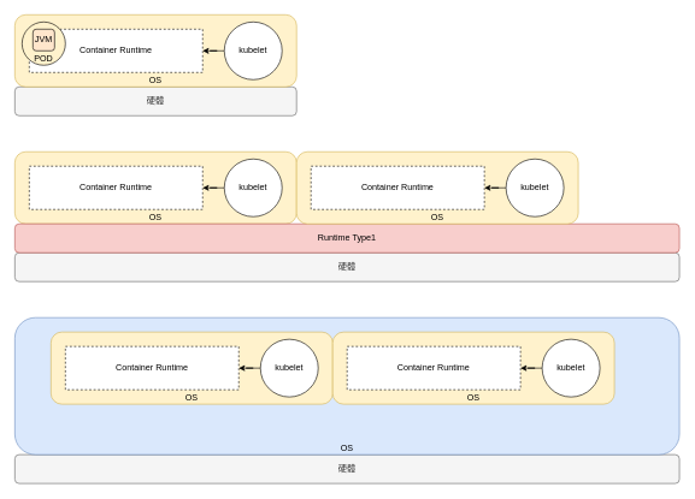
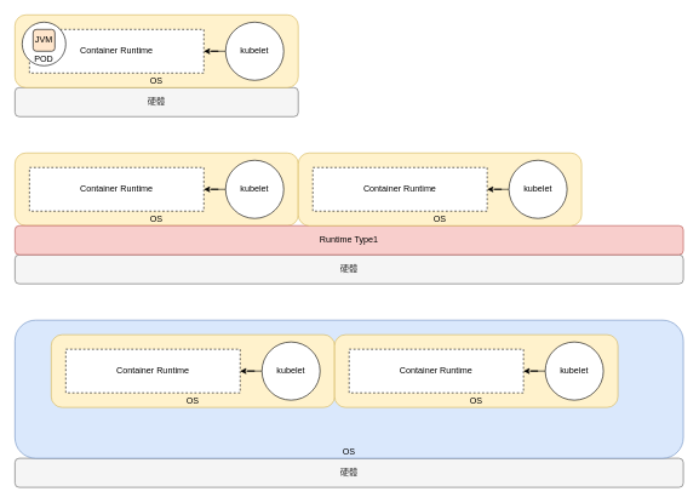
  <mxCell id="0" />
  <mxCell id="1" parent="0" />
  <mxCell id="2" value="硬體" style="rounded=1;whiteSpace=wrap;html=1;fillColor=#f5f5f5;fontColor=#333333;strokeColor=#666666;" parent="1" vertex="1"><mxGeometry x="20" y="120" width="390" height="40" as="geometry" /></mxCell>
  <mxCell id="3" value="OS" style="rounded=1;whiteSpace=wrap;html=1;verticalAlign=bottom;fillColor=#fff2cc;strokeColor=#d6b656;" parent="1" vertex="1"><mxGeometry x="20" y="20" width="390" height="100" as="geometry" /></mxCell>
  <mxCell id="4" style="edgeStyle=orthogonalEdgeStyle;rounded=0;orthogonalLoop=1;jettySize=auto;html=1;entryX=1;entryY=0.5;entryDx=0;entryDy=0;" parent="1" source="5" target="6" edge="1"><mxGeometry relative="1" as="geometry" /></mxCell>
  <mxCell id="5" value="kubelet" style="ellipse;whiteSpace=wrap;html=1;aspect=fixed;" parent="1" vertex="1"><mxGeometry x="310" y="30" width="80" height="80" as="geometry" /></mxCell>
  <mxCell id="6" value="Container Runtime" style="rounded=0;whiteSpace=wrap;html=1;dashed=1;" parent="1" vertex="1"><mxGeometry x="40" y="40" width="240" height="60" as="geometry" /></mxCell>
  <mxCell id="7" value="硬體" style="rounded=1;whiteSpace=wrap;html=1;fillColor=#f5f5f5;fontColor=#333333;strokeColor=#666666;" parent="1" vertex="1"><mxGeometry x="20" y="350" width="920" height="40" as="geometry" /></mxCell>
  <mxCell id="8" value="OS" style="rounded=1;whiteSpace=wrap;html=1;verticalAlign=bottom;fillColor=#fff2cc;strokeColor=#d6b656;" parent="1" vertex="1"><mxGeometry x="20" y="210" width="390" height="100" as="geometry" /></mxCell>
  <mxCell id="9" style="edgeStyle=orthogonalEdgeStyle;rounded=0;orthogonalLoop=1;jettySize=auto;html=1;entryX=1;entryY=0.5;entryDx=0;entryDy=0;" parent="1" source="10" target="11" edge="1"><mxGeometry relative="1" as="geometry" /></mxCell>
  <mxCell id="10" value="kubelet" style="ellipse;whiteSpace=wrap;html=1;aspect=fixed;" parent="1" vertex="1"><mxGeometry x="310" y="220" width="80" height="80" as="geometry" /></mxCell>
  <mxCell id="11" value="Container Runtime" style="rounded=0;whiteSpace=wrap;html=1;dashed=1;" parent="1" vertex="1"><mxGeometry x="40" y="230" width="240" height="60" as="geometry" /></mxCell>
  <mxCell id="12" value="Runtime Type1" style="rounded=1;whiteSpace=wrap;html=1;fillColor=#f8cecc;strokeColor=#b85450;" parent="1" vertex="1"><mxGeometry x="20" y="310" width="920" height="40" as="geometry" /></mxCell>
  <mxCell id="13" value="OS" style="rounded=1;whiteSpace=wrap;html=1;verticalAlign=bottom;fillColor=#fff2cc;strokeColor=#d6b656;" parent="1" vertex="1"><mxGeometry x="410" y="210" width="390" height="100" as="geometry" /></mxCell>
  <mxCell id="14" style="edgeStyle=orthogonalEdgeStyle;rounded=0;orthogonalLoop=1;jettySize=auto;html=1;entryX=1;entryY=0.5;entryDx=0;entryDy=0;" parent="1" source="15" target="16" edge="1"><mxGeometry relative="1" as="geometry" /></mxCell>
  <mxCell id="15" value="kubelet" style="ellipse;whiteSpace=wrap;html=1;aspect=fixed;" parent="1" vertex="1"><mxGeometry x="700" y="220" width="80" height="80" as="geometry" /></mxCell>
  <mxCell id="16" value="Container Runtime" style="rounded=0;whiteSpace=wrap;html=1;dashed=1;" parent="1" vertex="1"><mxGeometry x="430" y="230" width="240" height="60" as="geometry" /></mxCell>
  <mxCell id="17" value="硬體" style="rounded=1;whiteSpace=wrap;html=1;fillColor=#f5f5f5;fontColor=#333333;strokeColor=#666666;" parent="1" vertex="1"><mxGeometry x="20" y="630" width="920" height="40" as="geometry" /></mxCell>
  <mxCell id="18" value="OS" style="rounded=1;whiteSpace=wrap;html=1;verticalAlign=bottom;fillColor=#dae8fc;strokeColor=#6c8ebf;" parent="1" vertex="1"><mxGeometry x="20" y="440" width="920" height="190" as="geometry" /></mxCell>
  <mxCell id="19" value="OS" style="rounded=1;whiteSpace=wrap;html=1;verticalAlign=bottom;fillColor=#fff2cc;strokeColor=#d6b656;" parent="1" vertex="1"><mxGeometry x="70" y="460" width="390" height="100" as="geometry" /></mxCell>
  <mxCell id="20" style="edgeStyle=orthogonalEdgeStyle;rounded=0;orthogonalLoop=1;jettySize=auto;html=1;entryX=1;entryY=0.5;entryDx=0;entryDy=0;" parent="1" source="21" target="22" edge="1"><mxGeometry relative="1" as="geometry" /></mxCell>
  <mxCell id="21" value="kubelet" style="ellipse;whiteSpace=wrap;html=1;aspect=fixed;" parent="1" vertex="1"><mxGeometry x="360" y="470" width="80" height="80" as="geometry" /></mxCell>
  <mxCell id="22" value="Container Runtime" style="rounded=0;whiteSpace=wrap;html=1;dashed=1;" parent="1" vertex="1"><mxGeometry x="90" y="480" width="240" height="60" as="geometry" /></mxCell>
  <mxCell id="23" value="OS" style="rounded=1;whiteSpace=wrap;html=1;verticalAlign=bottom;fillColor=#fff2cc;strokeColor=#d6b656;" parent="1" vertex="1"><mxGeometry x="460" y="460" width="390" height="100" as="geometry" /></mxCell>
  <mxCell id="24" style="edgeStyle=orthogonalEdgeStyle;rounded=0;orthogonalLoop=1;jettySize=auto;html=1;entryX=1;entryY=0.5;entryDx=0;entryDy=0;" parent="1" source="25" target="26" edge="1"><mxGeometry relative="1" as="geometry" /></mxCell>
  <mxCell id="25" value="kubelet" style="ellipse;whiteSpace=wrap;html=1;aspect=fixed;" parent="1" vertex="1"><mxGeometry x="750" y="470" width="80" height="80" as="geometry" /></mxCell>
  <mxCell id="26" value="Container Runtime" style="rounded=0;whiteSpace=wrap;html=1;dashed=1;" parent="1" vertex="1"><mxGeometry x="480" y="480" width="240" height="60" as="geometry" /></mxCell>
- <mxCell id="27" value="POD" style="ellipse;whiteSpace=wrap;html=1;aspect=fixed;verticalAlign=bottom;fillColor=#fff2cc;" parent="1" vertex="1"><mxGeometry x="30" y="30" width="60" height="60" as="geometry" /></mxCell>
+ <mxCell id="27" value="POD" style="ellipse;whiteSpace=wrap;html=1;aspect=fixed;verticalAlign=bottom;" parent="1" vertex="1"><mxGeometry x="30" y="30" width="60" height="60" as="geometry" /></mxCell>
  <mxCell id="28" value="JVM" style="rounded=1;whiteSpace=wrap;html=1;fillColor=#ffe6cc;" parent="1" vertex="1"><mxGeometry x="45" y="40" width="30" height="30" as="geometry" /></mxCell>
